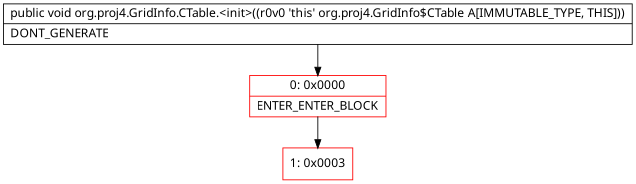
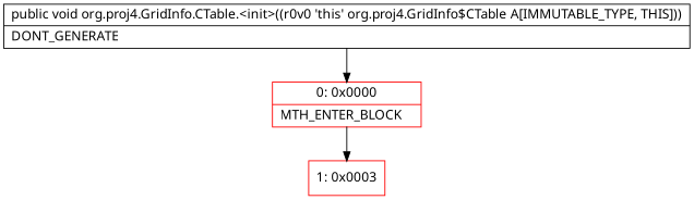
  digraph {
    fontname="Noto Sans"
    node [color=red shape=record fontname="Noto Sans"]
    edge [fontname="Noto Sans"]
-   n1 [label="{0\:\ 0x0000|ENTER_ENTER_BLOCK\l}"]
+   n1 [label="{0\:\ 0x0000|MTH_ENTER_BLOCK\l}"]
    n2 [label="{1\:\ 0x0003}"]
    n3 [label="{public void org.proj4.GridInfo.CTable.\<init\>((r0v0 'this' org.proj4.GridInfo$CTable A[IMMUTABLE_TYPE, THIS]))  | DONT_GENERATE\l}" color=""]
    subgraph cluster_1 {
      label="R(0)"
    }
    n1 -> n2
    n3 -> n1
  }
